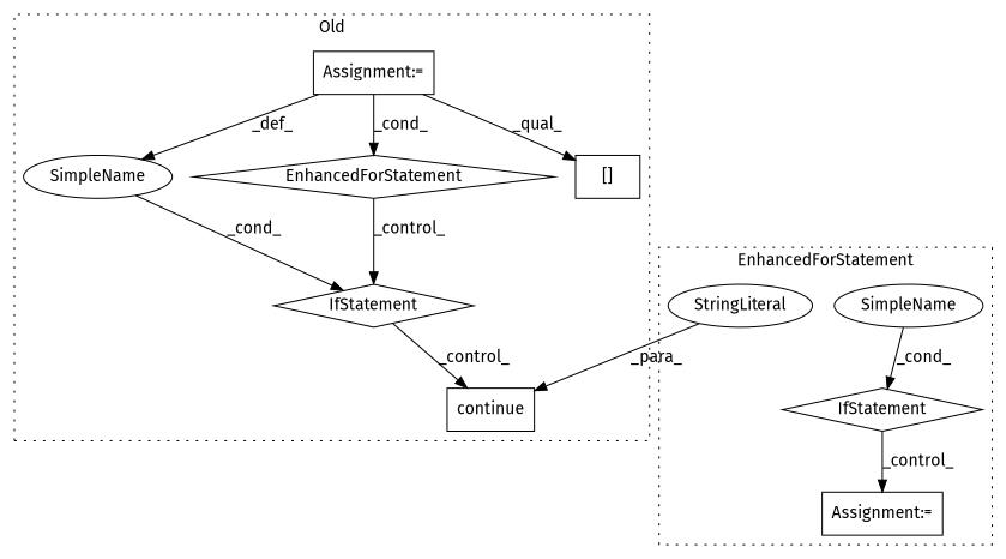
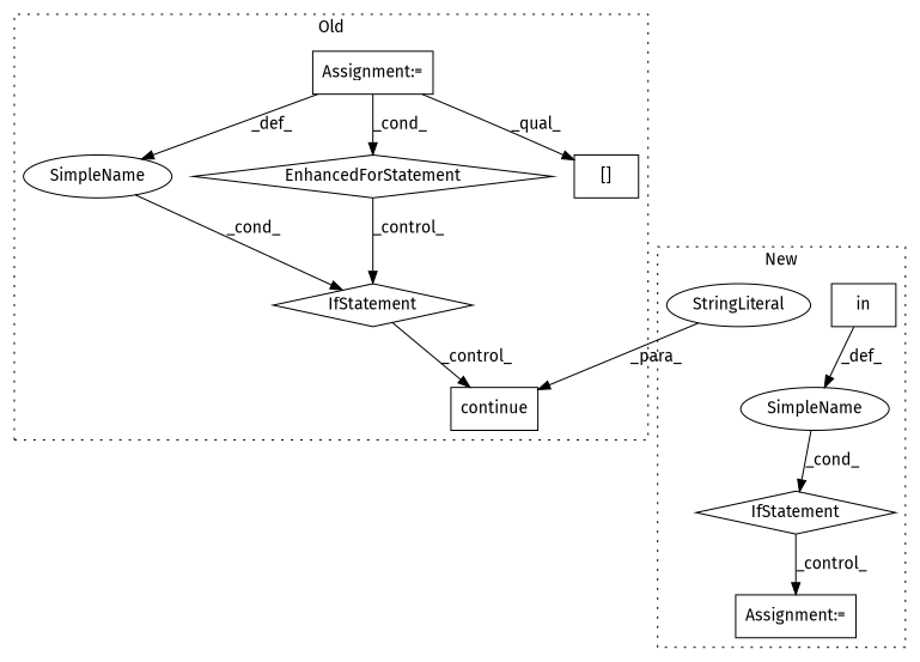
  digraph {
    fontname="Fira Sans"
    node [a=25 fontname="Fira Sans" shape=box]
    edge [fontname="Fira Sans"]
    n1 [a=18 l=9 label=continue s=2613]
    n2 [l="4,2" label=IfStatement s="2581,2601" shape=diamond]
    n3 [a=42 label=SimpleName shape=ellipse]
    n4 [a=7 l="68,2" label="Assignment:=" s="2470,2571"]
    n5 [a=70 l="68,2" label=EnhancedForStatement s="2470,2571" shape=diamond]
    n6 [a=2 l="7,1" label="[]" s="2651,2659"]
+   n7 [a=105 l=35 label=in s=3446]
    n8 [l="8,2" label=IfStatement s="3438,3481" shape=diamond]
    n9 [a=7 l=1 label="Assignment:=" s=3625]
    n10 [a=42 label=SimpleName shape=ellipse]
    n11 [a=45 l=19 label=StringLiteral s=3446 shape=ellipse]
    subgraph cluster_1 {
      label=Old
      style=dotted
      n1
      n2
      n3
      n4
      n5
      n6
    }
    subgraph cluster_2 {
-     label=EnhancedForStatement
+     label=New
      style=dotted
+     n7
      n8
      n9
      n10
      n11
    }
    n2 -> n1 [label=_control_]
    n3 -> n2 [label=_cond_]
    n4 -> n3 [label=_def_]
    n4 -> n5 [label=_cond_]
    n4 -> n6 [label=_qual_]
    n5 -> n2 [label=_control_]
+   n7 -> n10 [label=_def_]
    n8 -> n9 [label=_control_]
    n10 -> n8 [label=_cond_]
    n11 -> n1 [label=_para_]
  }
